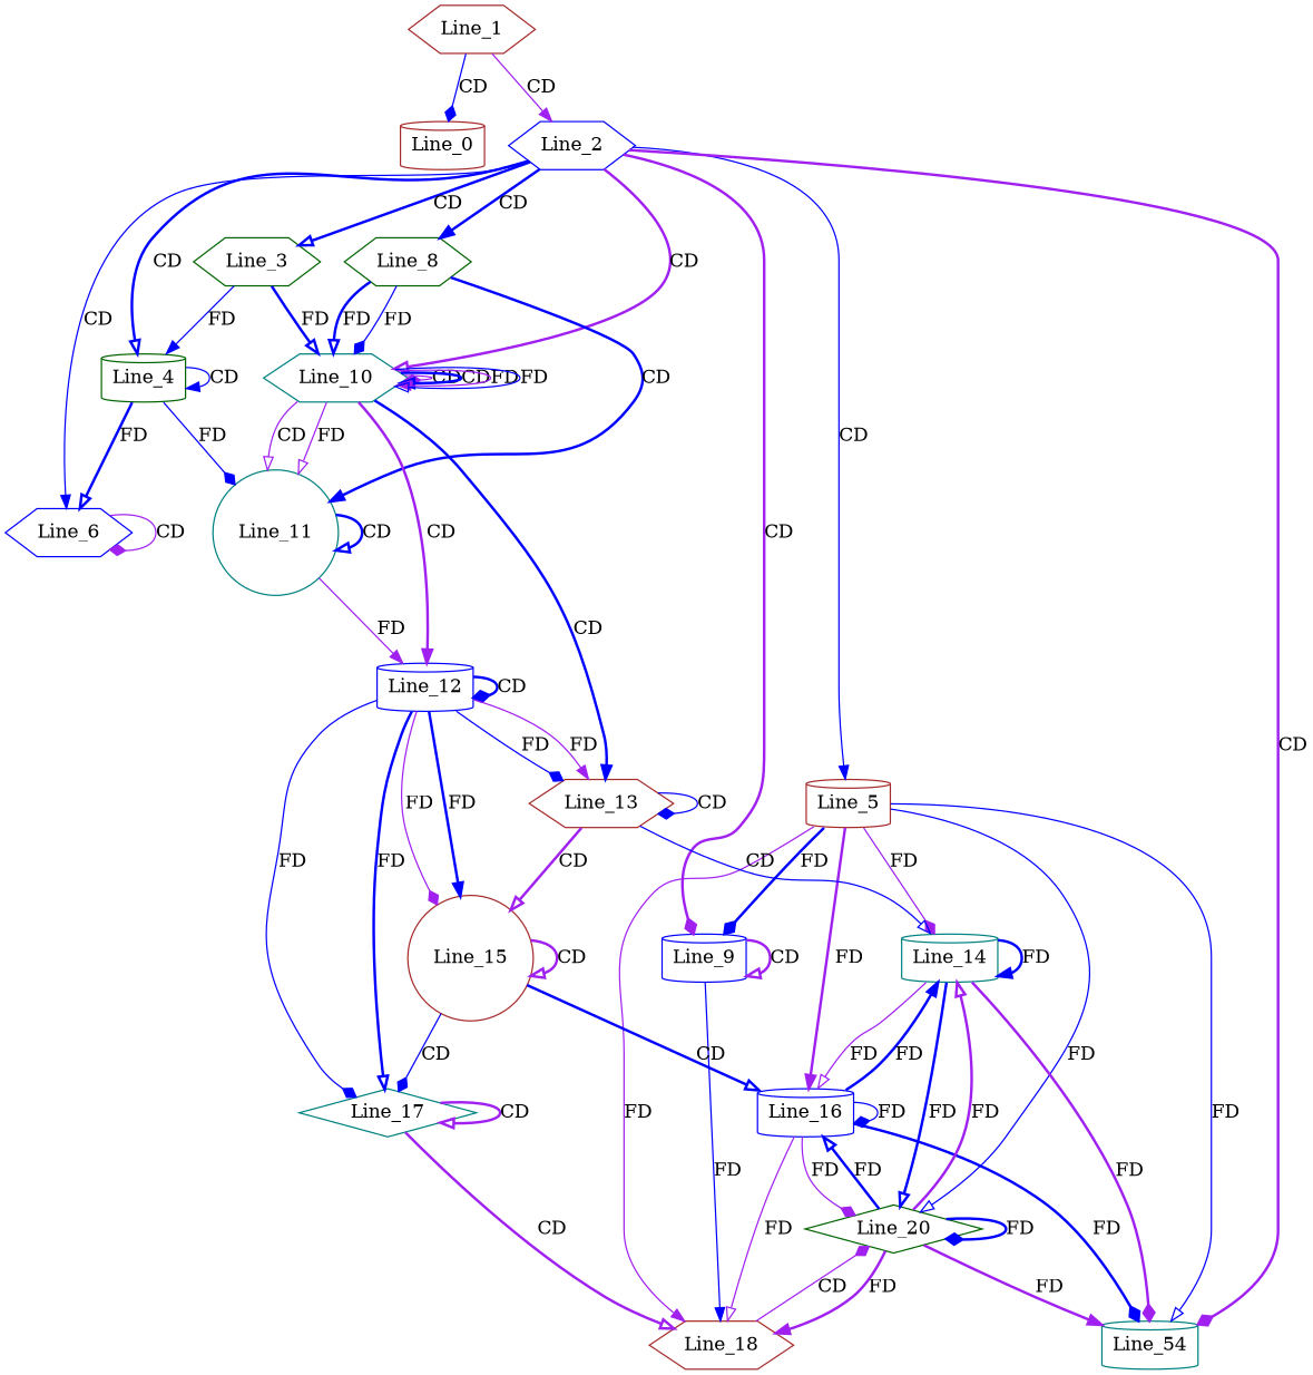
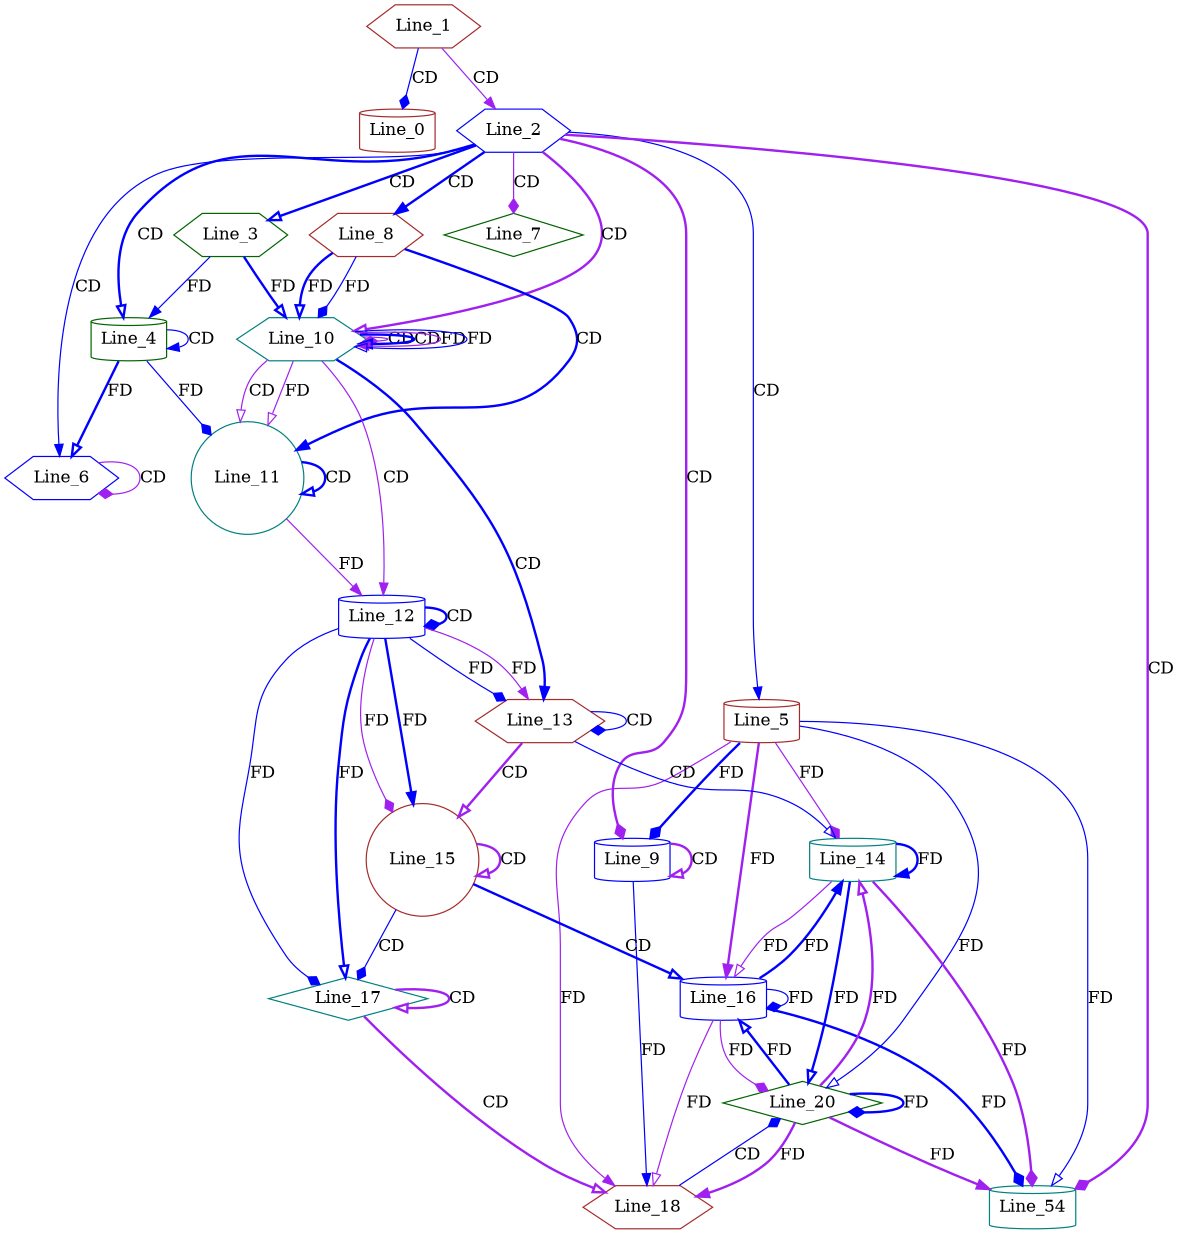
  digraph {
    node [color=brown shape=cylinder]
    edge [arrowhead=onormal color=blue style=solid]
    Line_0
    Line_1 [shape=hexagon]
    Line_2 [color=blue shape=hexagon]
    Line_3 [color=darkgreen shape=hexagon]
    Line_4 [color=darkgreen]
    Line_5
    Line_6 [color=blue shape=hexagon]
-   Line_8 [color=darkgreen shape=hexagon]
+   Line_7 [color=darkgreen shape=diamond]
+   Line_8 [shape=hexagon]
    Line_9 [color=blue]
    Line_10 [color=teal shape=hexagon]
    n12 [color=teal label=Line_54]
    Line_11 [color=teal shape=circle]
    Line_14 [color=teal]
    Line_16 [color=blue]
    Line_18 [shape=hexagon]
    Line_20 [color=darkgreen shape=diamond]
    Line_12 [color=blue]
    Line_13 [shape=hexagon]
    Line_15 [shape=circle]
    Line_17 [color=teal shape=diamond]
    Line_1 -> Line_0 [arrowhead=diamond label=CD]
    Line_1 -> Line_2 [arrowhead=normal color=purple label=CD]
    Line_2 -> Line_3 [label=CD style=bold]
    Line_2 -> Line_4 [label=CD style=bold]
    Line_2 -> Line_5 [arrowhead=normal label=CD]
    Line_2 -> Line_6 [arrowhead=normal label=CD]
+   Line_2 -> Line_7 [arrowhead=diamond color=purple label=CD]
    Line_2 -> Line_8 [arrowhead=normal label=CD style=bold]
    Line_2 -> Line_9 [arrowhead=diamond color=purple label=CD style=bold]
    Line_2 -> Line_10 [color=purple label=CD style=bold]
    Line_2 -> n12 [arrowhead=diamond color=purple label=CD style=bold]
    Line_3 -> Line_4 [arrowhead=normal label=FD]
    Line_3 -> Line_10 [label=FD style=bold]
    Line_4 -> Line_4 [arrowhead=normal label=CD]
    Line_4 -> Line_6 [label=FD style=bold]
    Line_4 -> Line_11 [arrowhead=diamond label=FD]
    Line_5 -> Line_9 [arrowhead=diamond label=FD style=bold]
    Line_5 -> n12 [label=FD]
    Line_5 -> Line_14 [arrowhead=diamond color=purple label=FD]
    Line_5 -> Line_16 [arrowhead=normal color=purple label=FD style=bold]
    Line_5 -> Line_18 [arrowhead=normal color=purple label=FD]
    Line_5 -> Line_20 [label=FD]
    Line_6 -> Line_6 [arrowhead=diamond color=purple label=CD]
    Line_8 -> Line_10 [label=FD style=bold]
    Line_8 -> Line_10 [arrowhead=diamond label=FD]
    Line_8 -> Line_11 [arrowhead=normal label=CD style=bold]
    Line_9 -> Line_9 [color=purple label=CD style=bold]
    Line_9 -> Line_18 [arrowhead=normal label=FD]
    Line_10 -> Line_10 [arrowhead=diamond color=purple label=CD]
    Line_10 -> Line_10 [label=CD style=bold]
    Line_10 -> Line_10 [arrowhead=normal color=purple label=FD]
    Line_10 -> Line_10 [label=FD]
    Line_10 -> Line_11 [color=purple label=CD]
    Line_10 -> Line_11 [color=purple label=FD]
-   Line_10 -> Line_12 [arrowhead=normal color=purple label=CD style=bold]
+   Line_10 -> Line_12 [arrowhead=normal color=purple label=CD]
    Line_10 -> Line_13 [arrowhead=normal label=CD style=bold]
    Line_11 -> Line_11 [label=CD style=bold]
    Line_11 -> Line_12 [arrowhead=normal color=purple label=FD]
    Line_14 -> n12 [arrowhead=diamond color=purple label=FD style=bold]
    Line_14 -> Line_14 [arrowhead=normal label=FD style=bold]
    Line_14 -> Line_16 [color=purple label=FD]
    Line_14 -> Line_20 [label=FD style=bold]
    Line_16 -> n12 [arrowhead=diamond label=FD style=bold]
    Line_16 -> Line_14 [arrowhead=normal label=FD style=bold]
    Line_16 -> Line_16 [arrowhead=diamond label=FD]
    Line_16 -> Line_18 [color=purple label=FD]
    Line_16 -> Line_20 [arrowhead=diamond color=purple label=FD]
-   Line_18 -> Line_20 [arrowhead=diamond color=purple label=CD]
+   Line_18 -> Line_20 [arrowhead=diamond label=CD]
    Line_20 -> n12 [arrowhead=normal color=purple label=FD style=bold]
    Line_20 -> Line_14 [color=purple label=FD style=bold]
    Line_20 -> Line_16 [label=FD style=bold]
    Line_20 -> Line_18 [arrowhead=normal color=purple label=FD style=bold]
    Line_20 -> Line_20 [arrowhead=diamond label=FD style=bold]
    Line_12 -> Line_12 [arrowhead=diamond label=CD style=bold]
    Line_12 -> Line_13 [arrowhead=diamond label=FD]
    Line_12 -> Line_13 [arrowhead=normal color=purple label=FD]
    Line_12 -> Line_15 [arrowhead=normal label=FD style=bold]
    Line_12 -> Line_15 [arrowhead=diamond color=purple label=FD]
    Line_12 -> Line_17 [arrowhead=diamond label=FD]
    Line_12 -> Line_17 [label=FD style=bold]
    Line_13 -> Line_14 [label=CD]
    Line_13 -> Line_13 [arrowhead=diamond label=CD]
    Line_13 -> Line_15 [color=purple label=CD style=bold]
    Line_15 -> Line_16 [label=CD style=bold]
    Line_15 -> Line_15 [color=purple label=CD style=bold]
    Line_15 -> Line_17 [arrowhead=diamond label=CD]
    Line_17 -> Line_18 [color=purple label=CD style=bold]
    Line_17 -> Line_17 [color=purple label=CD style=bold]
  }
